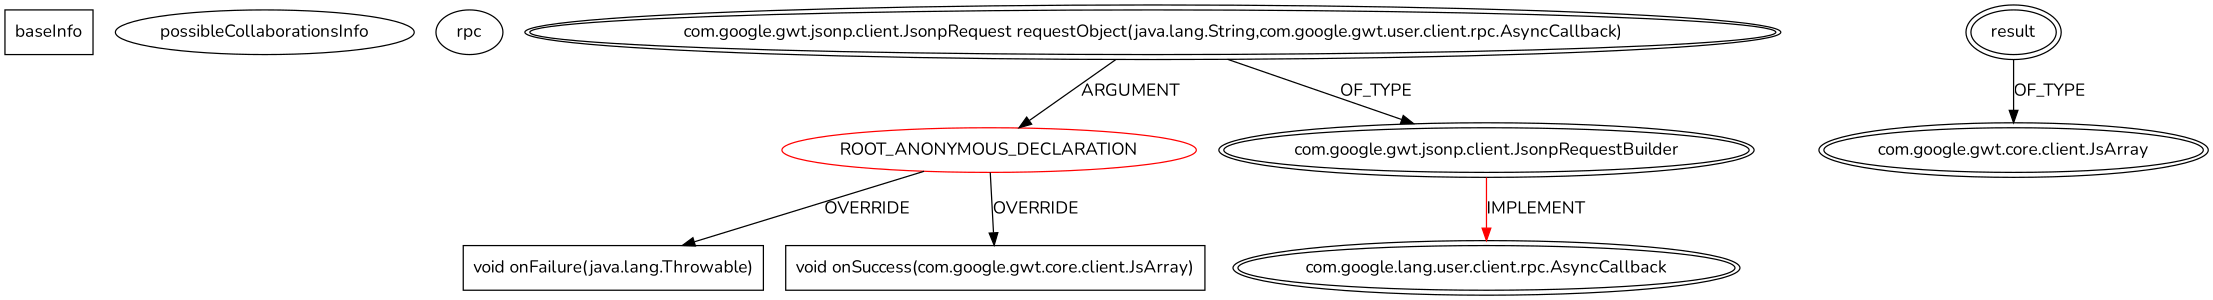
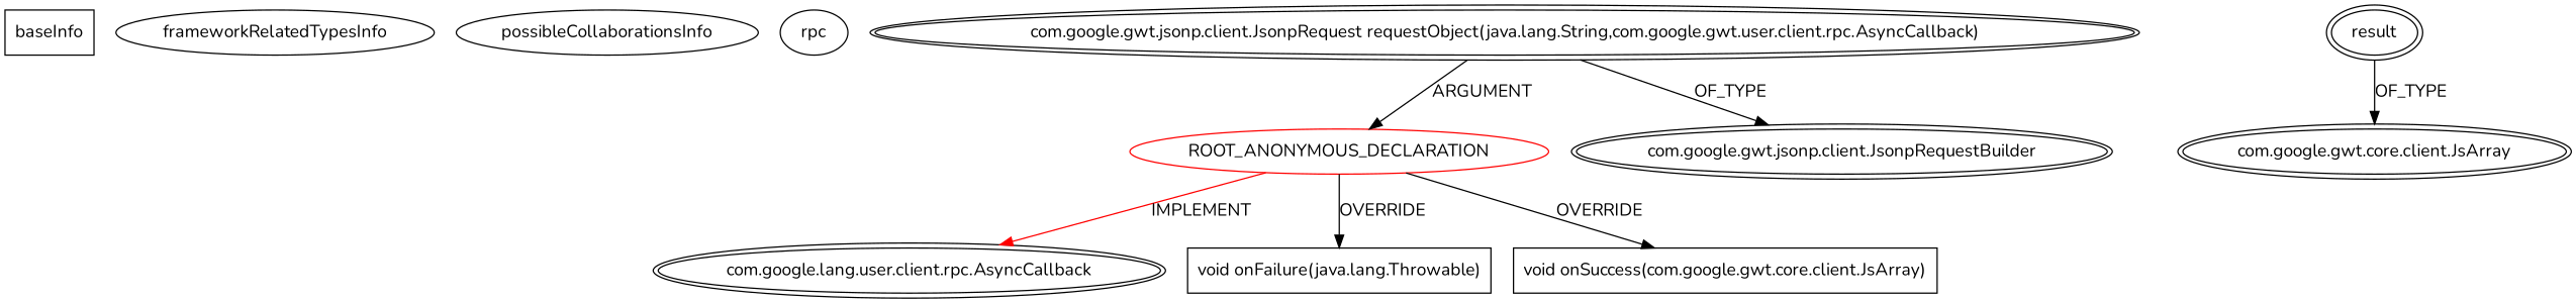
  digraph {
    fontname=Nunito
    node [fontname=Nunito isFrameworkType=true]
    edge [fontname=Nunito]
    baseInfo [category=extension_graph graphId=3358 isAnonymous=true possibleRelation=false shape=box isFrameworkType=""]
+   frameworkRelatedTypesInfo [0="com.google.gwt.user.client.rpc.AsyncCallback" isFrameworkType=""]
    possibleCollaborationsInfo [isFrameworkType=""]
    n4 [contextSignature="void loadData(com.googlecode.gwt.charts.client.DataTable)" filePath="/karandit-gwt-sandbox/gwt-sandbox-master/src/hu/evosoft/eo/downloadstats/client/StatisticsByTimeWithRangePanel.java" graphId=3358 label=rpc projectName="karandit-gwt-sandbox" isFrameworkType=""]
    n5 [color=red isFrameworkType=false label=ROOT_ANONYMOUS_DECLARATION vertexType=ROOT_ANONYMOUS_DECLARATION]
    n6 [label="com.google.lang.user.client.rpc.AsyncCallback" peripheries=2 vertexType=FRAMEWORK_INTERFACE_TYPE]
    n7 [isFrameworkType=false label="void onFailure(java.lang.Throwable)" shape=box vertexType=OVERRIDING_METHOD_DECLARATION]
    n8 [isFrameworkType=false label="void onSuccess(com.google.gwt.core.client.JsArray)" shape=box vertexType=OVERRIDING_METHOD_DECLARATION]
    n9 [label="com.google.gwt.jsonp.client.JsonpRequest requestObject(java.lang.String,com.google.gwt.user.client.rpc.AsyncCallback)" peripheries=2 vertexType=OUTSIDE_CALL]
    n10 [label="com.google.gwt.jsonp.client.JsonpRequestBuilder" peripheries=2 vertexType=FRAMEWORK_CLASS_TYPE]
    n11 [label=result peripheries=2 vertexType=PARAMETER_DECLARATION]
    n12 [label="com.google.gwt.core.client.JsArray" peripheries=2 vertexType=FRAMEWORK_CLASS_TYPE]
-   n10 -> n6 [color=red label=IMPLEMENT]
+   n5 -> n6 [color=red label=IMPLEMENT]
    n5 -> n7 [label=OVERRIDE]
    n5 -> n8 [label=OVERRIDE]
    n9 -> n5 [label=ARGUMENT]
    n9 -> n10 [label=OF_TYPE]
    n11 -> n12 [label=OF_TYPE]
  }
